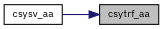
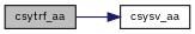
  digraph {
    rankdir=RL
    fontname="IBM Plex Sans"
    node [color=black fontname="IBM Plex Sans" fontsize=10 shape=record style=filled]
    n1 [fillcolor=grey75 fontcolor=black height=0.2 label=csytrf_aa width=0.4]
    n2 [fillcolor=white height=0.2 label=csysv_aa width=0.4]
-   n1 -> n2 [color=midnightblue dir=back fontname="IBM Plex Sans" fontsize=10 labelfontname=Helvetica labelfontsize=10 style=solid]
+   n2 -> n1 [color=midnightblue dir=back fontname="IBM Plex Sans" fontsize=10 labelfontname=Helvetica labelfontsize=10 style=solid]
  }
